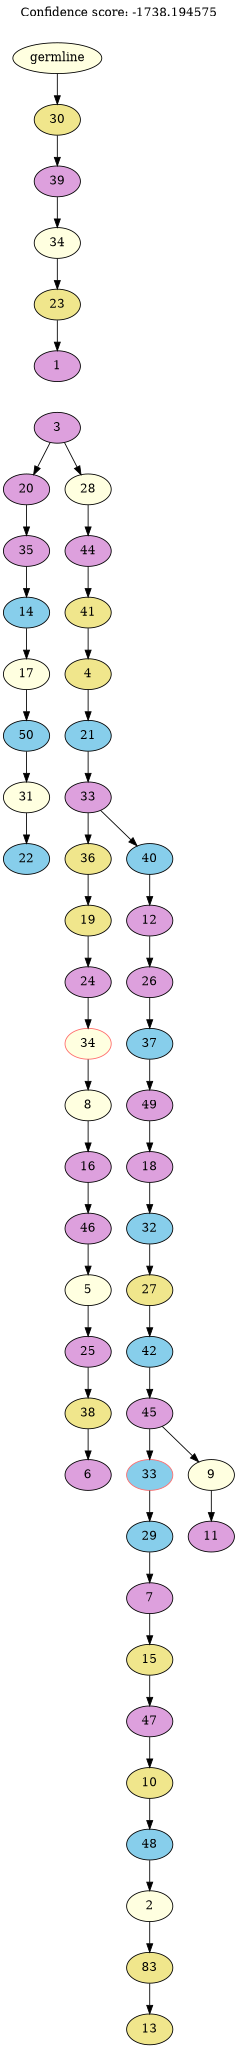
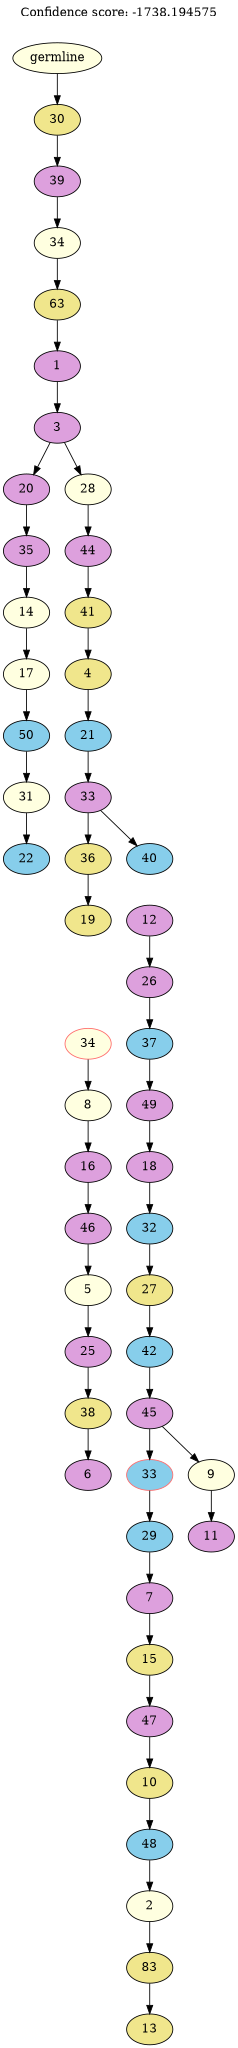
  digraph {
    label="Confidence score: -1738.194575"
    labelloc=t
    node [fillcolor=plum style=filled]
    n1 [fillcolor=lightyellow label=31]
    n2 [fillcolor=skyblue label=22]
    n3 [fillcolor=skyblue label=50]
    n4 [fillcolor=lightyellow label=17]
-   n5 [fillcolor=skyblue label=14]
+   n5 [fillcolor=lightyellow label=14]
    n6 [label=35]
    n7 [label=20]
    n8 [fillcolor=khaki label=38]
    n9 [label=6]
    n10 [label=25]
    n11 [fillcolor=lightyellow label=5]
    n12 [label=46]
    n13 [label=16]
    n14 [fillcolor=lightyellow label=8]
    n15 [color=indianred1 fillcolor=lightyellow label=34]
-   n16 [label=24]
    n17 [fillcolor=khaki label=19]
    n18 [fillcolor=khaki label=36]
    n19 [fillcolor=khaki label=83]
    n20 [fillcolor=khaki label=13]
    n21 [fillcolor=lightyellow label=2]
    n22 [fillcolor=skyblue label=48]
    n23 [fillcolor=khaki label=10]
    n24 [label=47]
    n25 [fillcolor=khaki label=15]
    n26 [label=7]
    n27 [fillcolor=skyblue label=29]
    n28 [color=indianred1 fillcolor=skyblue label=33]
    n29 [fillcolor=lightyellow label=9]
    n30 [label=11]
    n31 [label=45]
    n32 [fillcolor=skyblue label=42]
    n33 [fillcolor=khaki label=27]
    n34 [fillcolor=skyblue label=32]
    n35 [label=18]
    n36 [label=49]
    n37 [fillcolor=skyblue label=37]
    n38 [label=26]
    n39 [label=12]
    n40 [fillcolor=skyblue label=40]
    n41 [label=33]
    n42 [fillcolor=skyblue label=21]
    n43 [fillcolor=khaki label=4]
    n44 [fillcolor=khaki label=41]
    n45 [label=44]
    n46 [fillcolor=lightyellow label=28]
    n47 [label=3]
    n48 [label=1]
-   n49 [fillcolor=khaki label=23]
+   n49 [fillcolor=khaki label=63]
    n50 [fillcolor=lightyellow label=34]
    n51 [label=39]
    n52 [fillcolor=khaki label=30]
    n53 [fillcolor=lightyellow label=germline]
    n1 -> n2
    n3 -> n1
    n4 -> n3
    n5 -> n4
    n6 -> n5
    n7 -> n6
    n8 -> n9
    n10 -> n8
    n11 -> n10
    n12 -> n11
    n13 -> n12
    n14 -> n13
    n15 -> n14
-   n16 -> n15
-   n17 -> n16
    n18 -> n17
    n19 -> n20
    n21 -> n19
    n22 -> n21
    n23 -> n22
    n24 -> n23
    n25 -> n24
    n26 -> n25
    n27 -> n26
    n28 -> n27
    n29 -> n30
    n31 -> n28
    n31 -> n29
    n32 -> n31
    n33 -> n32
    n34 -> n33
    n35 -> n34
    n36 -> n35
    n37 -> n36
    n38 -> n37
    n39 -> n38
-   n40 -> n39
    n41 -> n18
    n41 -> n40
    n42 -> n41
    n43 -> n42
    n44 -> n43
    n45 -> n44
    n46 -> n45
    n47 -> n7
    n47 -> n46
+   n48 -> n47
    n49 -> n48
    n50 -> n49
    n51 -> n50
    n52 -> n51
    n53 -> n52
  }
